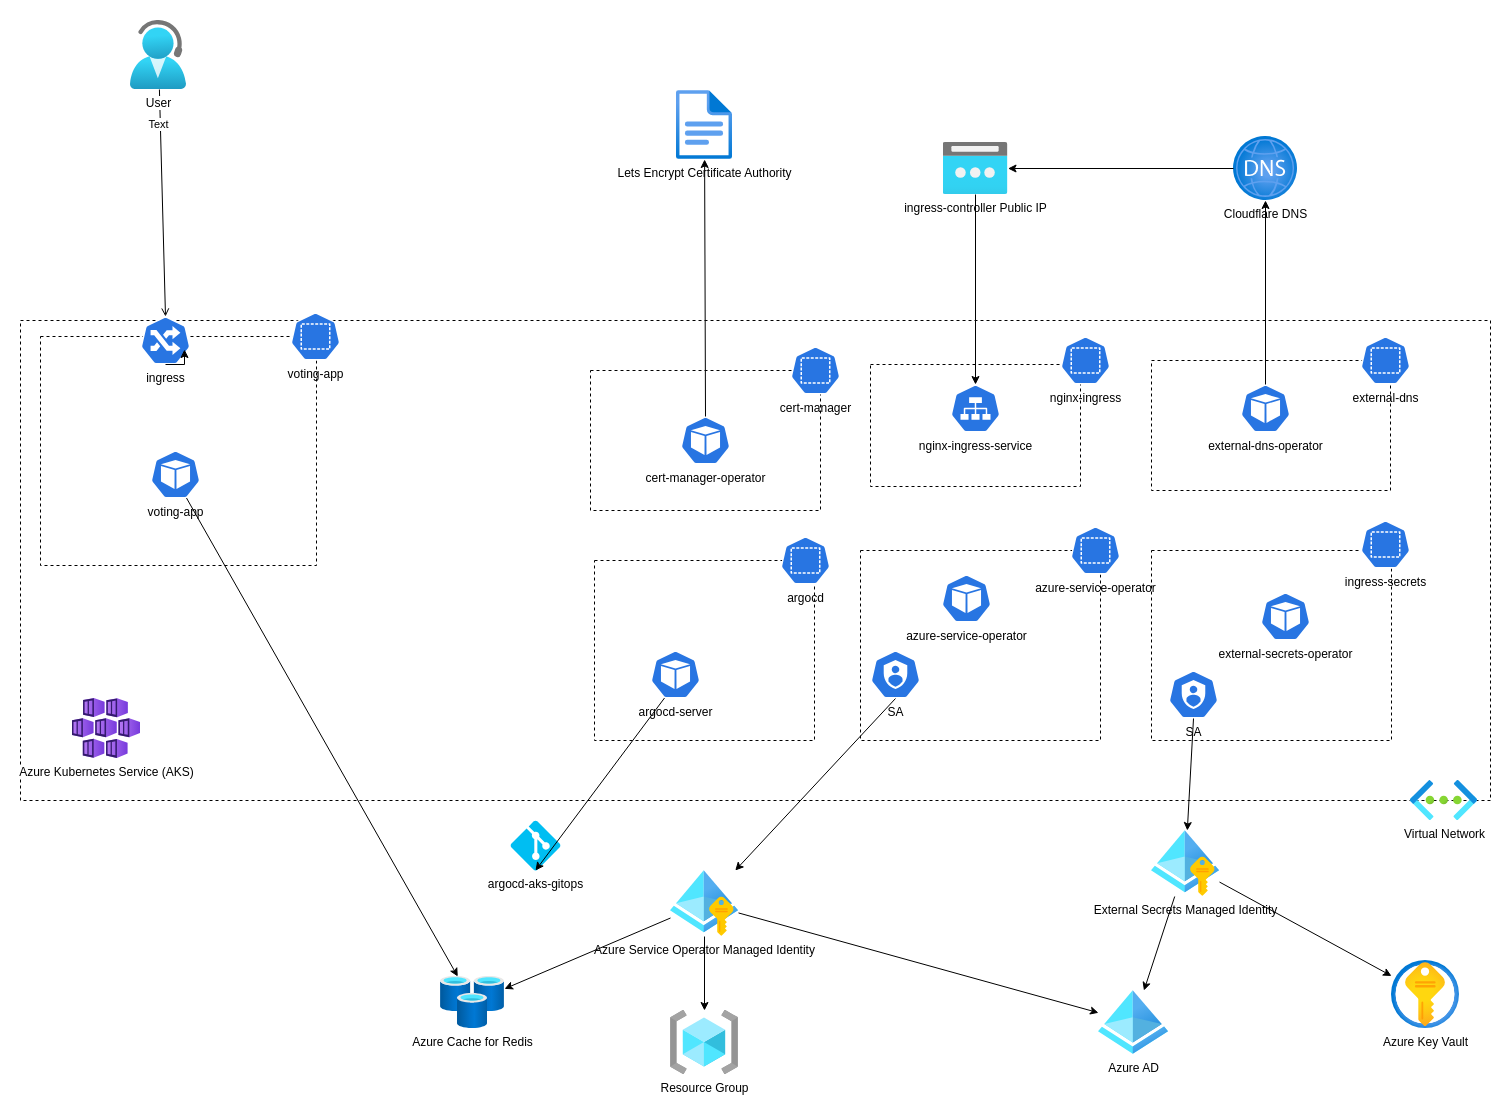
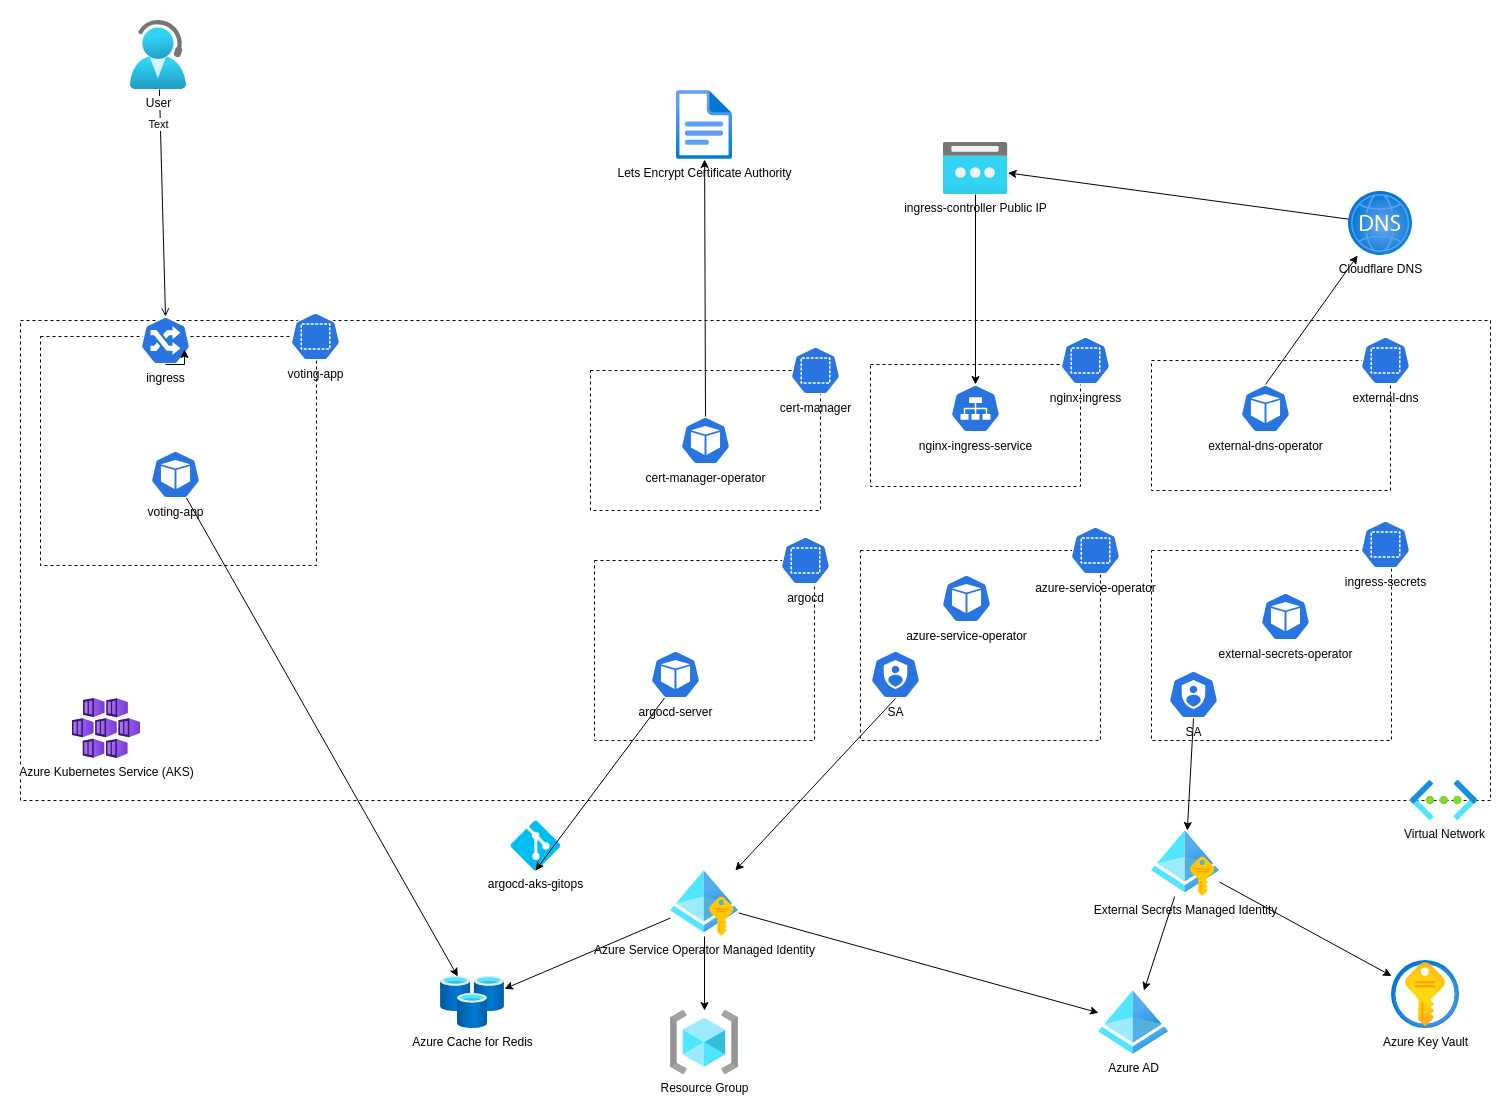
  <mxCell id="0" />
  <mxCell id="1" parent="0" />
  <mxCell id="2" value="" style="rounded=0;whiteSpace=wrap;html=1;dashed=1;" vertex="1" parent="1"><mxGeometry x="1098" y="490" width="302" height="170" as="geometry" /></mxCell>
  <mxCell id="3" value="" style="rounded=0;whiteSpace=wrap;html=1;dashed=1;" vertex="1" parent="1"><mxGeometry x="20" y="320" width="1470" height="480" as="geometry" /></mxCell>
  <mxCell id="4" value="Azure Kubernetes Service (AKS)" style="aspect=fixed;html=1;points=[];align=center;image;fontSize=12;image=img/lib/azure2/containers/Kubernetes_Services.svg;" vertex="1" parent="1"><mxGeometry x="72" y="698" width="68" height="60" as="geometry" /></mxCell>
  <mxCell id="5" value="Azure Cache for Redis" style="aspect=fixed;html=1;points=[];align=center;image;fontSize=12;image=img/lib/azure2/databases/Cache_Redis.svg;" vertex="1" parent="1"><mxGeometry x="440" y="976" width="64" height="52" as="geometry" /></mxCell>
  <mxCell id="6" value="Azure AD" style="aspect=fixed;html=1;points=[];align=center;image;fontSize=12;image=img/lib/azure2/identity/Azure_Active_Directory.svg;" vertex="1" parent="1"><mxGeometry x="1098" y="990" width="70" height="64" as="geometry" /></mxCell>
  <mxCell id="7" value="Azure Key Vault" style="aspect=fixed;html=1;points=[];align=center;image;fontSize=12;image=img/lib/azure2/security/Key_Vaults.svg;" vertex="1" parent="1"><mxGeometry x="1391" y="960" width="68" height="68" as="geometry" /></mxCell>
- <mxCell id="8" value="Cloudflare DNS" style="aspect=fixed;html=1;points=[];align=center;image;fontSize=12;image=img/lib/azure2/networking/DNS_Zones.svg;" vertex="1" parent="1"><mxGeometry x="1233" y="136" width="64" height="64" as="geometry" /></mxCell>
+ <mxCell id="8" value="Cloudflare DNS" style="aspect=fixed;html=1;points=[];align=center;image;fontSize=12;image=img/lib/azure2/networking/DNS_Zones.svg;" vertex="1" parent="1"><mxGeometry x="1348" y="191" width="64" height="64" as="geometry" /></mxCell>
  <mxCell id="9" value="Virtual Network" style="aspect=fixed;html=1;points=[];align=center;image;fontSize=12;image=img/lib/azure2/networking/Virtual_Networks.svg;" vertex="1" parent="1"><mxGeometry x="1410" y="780" width="67" height="40" as="geometry" /></mxCell>
  <mxCell id="10" value="ingress-controller Public IP" style="aspect=fixed;html=1;points=[];align=center;image;fontSize=12;image=img/lib/azure2/networking/Public_IP_Addresses.svg;" vertex="1" parent="1"><mxGeometry x="942.5" y="142" width="65" height="52" as="geometry" /></mxCell>
  <mxCell id="11" value="Azure Service Operator Managed Identity" style="aspect=fixed;html=1;points=[];align=center;image;fontSize=12;image=img/lib/azure2/identity/Managed_Identities.svg;" vertex="1" parent="1"><mxGeometry x="670" y="870" width="68" height="66" as="geometry" /></mxCell>
  <mxCell id="12" value="Resource Group" style="aspect=fixed;html=1;points=[];align=center;image;fontSize=12;image=img/lib/azure2/general/Resource_Groups.svg;dashed=1;" vertex="1" parent="1"><mxGeometry x="670" y="1010" width="68" height="64" as="geometry" /></mxCell>
  <mxCell id="13" value="" style="rounded=0;whiteSpace=wrap;html=1;dashed=1;" vertex="1" parent="1"><mxGeometry x="1151" y="550" width="240" height="190" as="geometry" /></mxCell>
  <mxCell id="14" value="external-secrets-operator" style="sketch=0;html=1;dashed=0;whitespace=wrap;fillColor=#2875E2;strokeColor=#ffffff;points=[[0.005,0.63,0],[0.1,0.2,0],[0.9,0.2,0],[0.5,0,0],[0.995,0.63,0],[0.72,0.99,0],[0.5,1,0],[0.28,0.99,0]];verticalLabelPosition=bottom;align=center;verticalAlign=top;shape=mxgraph.kubernetes.icon;prIcon=pod" vertex="1" parent="1"><mxGeometry x="1260" y="592" width="50" height="48" as="geometry" /></mxCell>
  <mxCell id="15" value="ingress-secrets" style="sketch=0;html=1;dashed=0;whitespace=wrap;fillColor=#2875E2;strokeColor=#ffffff;points=[[0.005,0.63,0],[0.1,0.2,0],[0.9,0.2,0],[0.5,0,0],[0.995,0.63,0],[0.72,0.99,0],[0.5,1,0],[0.28,0.99,0]];verticalLabelPosition=bottom;align=center;verticalAlign=top;shape=mxgraph.kubernetes.icon;prIcon=ns" vertex="1" parent="1"><mxGeometry x="1360" y="520" width="50" height="48" as="geometry" /></mxCell>
  <mxCell id="16" value="External Secrets Managed Identity" style="aspect=fixed;html=1;points=[];align=center;image;fontSize=12;image=img/lib/azure2/identity/Managed_Identities.svg;" vertex="1" parent="1"><mxGeometry x="1151" y="830" width="68" height="66" as="geometry" /></mxCell>
  <mxCell id="17" value="SA" style="sketch=0;html=1;dashed=0;whitespace=wrap;fillColor=#2875E2;strokeColor=#ffffff;points=[[0.005,0.63,0],[0.1,0.2,0],[0.9,0.2,0],[0.5,0,0],[0.995,0.63,0],[0.72,0.99,0],[0.5,1,0],[0.28,0.99,0]];verticalLabelPosition=bottom;align=center;verticalAlign=top;shape=mxgraph.kubernetes.icon;prIcon=sa" vertex="1" parent="1"><mxGeometry x="1168" y="670" width="50" height="48" as="geometry" /></mxCell>
  <mxCell id="18" value="" style="endArrow=classic;html=1;rounded=0;exitX=0.5;exitY=1;exitDx=0;exitDy=0;exitPerimeter=0;" edge="1" parent="1" source="17" target="16"><mxGeometry width="50" height="50" relative="1" as="geometry"><mxPoint x="1310" y="860" as="sourcePoint" /><mxPoint x="1360" y="810" as="targetPoint" /></mxGeometry></mxCell>
  <mxCell id="19" value="" style="endArrow=classic;html=1;rounded=0;" edge="1" parent="1" source="16" target="7"><mxGeometry width="50" height="50" relative="1" as="geometry"><mxPoint x="1360" y="950" as="sourcePoint" /><mxPoint x="1410" y="900" as="targetPoint" /></mxGeometry></mxCell>
  <mxCell id="20" value="" style="endArrow=classic;html=1;rounded=0;" edge="1" parent="1" source="16" target="6"><mxGeometry width="50" height="50" relative="1" as="geometry"><mxPoint x="1200" y="1020" as="sourcePoint" /><mxPoint x="1250" y="970" as="targetPoint" /></mxGeometry></mxCell>
  <mxCell id="21" value="" style="rounded=0;whiteSpace=wrap;html=1;dashed=1;" vertex="1" parent="1"><mxGeometry x="1151" y="360" width="239" height="130" as="geometry" /></mxCell>
  <mxCell id="22" value="external-dns" style="sketch=0;html=1;dashed=0;whitespace=wrap;fillColor=#2875E2;strokeColor=#ffffff;points=[[0.005,0.63,0],[0.1,0.2,0],[0.9,0.2,0],[0.5,0,0],[0.995,0.63,0],[0.72,0.99,0],[0.5,1,0],[0.28,0.99,0]];verticalLabelPosition=bottom;align=center;verticalAlign=top;shape=mxgraph.kubernetes.icon;prIcon=ns" vertex="1" parent="1"><mxGeometry x="1360" y="336" width="50" height="48" as="geometry" /></mxCell>
  <mxCell id="23" value="external-dns-operator" style="sketch=0;html=1;dashed=0;whitespace=wrap;fillColor=#2875E2;strokeColor=#ffffff;points=[[0.005,0.63,0],[0.1,0.2,0],[0.9,0.2,0],[0.5,0,0],[0.995,0.63,0],[0.72,0.99,0],[0.5,1,0],[0.28,0.99,0]];verticalLabelPosition=bottom;align=center;verticalAlign=top;shape=mxgraph.kubernetes.icon;prIcon=pod" vertex="1" parent="1"><mxGeometry x="1240" y="384" width="50" height="48" as="geometry" /></mxCell>
  <mxCell id="24" value="" style="endArrow=classic;html=1;rounded=0;exitX=0.5;exitY=0;exitDx=0;exitDy=0;exitPerimeter=0;" edge="1" parent="1" source="23" target="8"><mxGeometry width="50" height="50" relative="1" as="geometry"><mxPoint x="1310" y="300" as="sourcePoint" /><mxPoint x="1360" y="250" as="targetPoint" /></mxGeometry></mxCell>
  <mxCell id="25" value="Lets Encrypt Certificate Authority" style="aspect=fixed;html=1;points=[];align=center;image;fontSize=12;image=img/lib/azure2/general/File.svg;dashed=1;" vertex="1" parent="1"><mxGeometry x="676" y="90" width="56.0" height="69" as="geometry" /></mxCell>
  <mxCell id="26" value="" style="endArrow=classic;html=1;rounded=0;" edge="1" parent="1" source="8" target="10"><mxGeometry width="50" height="50" relative="1" as="geometry"><mxPoint x="1110" y="240" as="sourcePoint" /><mxPoint x="1160" y="190" as="targetPoint" /></mxGeometry></mxCell>
  <mxCell id="27" value="" style="rounded=0;whiteSpace=wrap;html=1;dashed=1;" vertex="1" parent="1"><mxGeometry x="870" y="364" width="210" height="122" as="geometry" /></mxCell>
  <mxCell id="28" value="nginx-ingress" style="sketch=0;html=1;dashed=0;whitespace=wrap;fillColor=#2875E2;strokeColor=#ffffff;points=[[0.005,0.63,0],[0.1,0.2,0],[0.9,0.2,0],[0.5,0,0],[0.995,0.63,0],[0.72,0.99,0],[0.5,1,0],[0.28,0.99,0]];verticalLabelPosition=bottom;align=center;verticalAlign=top;shape=mxgraph.kubernetes.icon;prIcon=ns" vertex="1" parent="1"><mxGeometry x="1060" y="336" width="50" height="48" as="geometry" /></mxCell>
  <mxCell id="29" value="nginx-ingress-service" style="sketch=0;html=1;dashed=0;whitespace=wrap;fillColor=#2875E2;strokeColor=#ffffff;points=[[0.005,0.63,0],[0.1,0.2,0],[0.9,0.2,0],[0.5,0,0],[0.995,0.63,0],[0.72,0.99,0],[0.5,1,0],[0.28,0.99,0]];verticalLabelPosition=bottom;align=center;verticalAlign=top;shape=mxgraph.kubernetes.icon;prIcon=svc" vertex="1" parent="1"><mxGeometry x="950" y="384" width="50" height="48" as="geometry" /></mxCell>
  <mxCell id="30" value="" style="rounded=0;whiteSpace=wrap;html=1;dashed=1;" vertex="1" parent="1"><mxGeometry x="860" y="550" width="240" height="190" as="geometry" /></mxCell>
  <mxCell id="31" value="" style="endArrow=classic;html=1;rounded=0;entryX=0.5;entryY=0;entryDx=0;entryDy=0;entryPerimeter=0;" edge="1" parent="1" source="10" target="29"><mxGeometry width="50" height="50" relative="1" as="geometry"><mxPoint x="600" y="280" as="sourcePoint" /><mxPoint x="650" as="targetPoint" y="230" /></mxGeometry></mxCell>
  <mxCell id="32" value="SA" style="sketch=0;html=1;dashed=0;whitespace=wrap;fillColor=#2875E2;strokeColor=#ffffff;points=[[0.005,0.63,0],[0.1,0.2,0],[0.9,0.2,0],[0.5,0,0],[0.995,0.63,0],[0.72,0.99,0],[0.5,1,0],[0.28,0.99,0]];verticalLabelPosition=bottom;align=center;verticalAlign=top;shape=mxgraph.kubernetes.icon;prIcon=sa" vertex="1" parent="1"><mxGeometry x="870" y="650" width="50" height="48" as="geometry" /></mxCell>
  <mxCell id="33" value="azure-service-operator" style="sketch=0;html=1;dashed=0;whitespace=wrap;fillColor=#2875E2;strokeColor=#ffffff;points=[[0.005,0.63,0],[0.1,0.2,0],[0.9,0.2,0],[0.5,0,0],[0.995,0.63,0],[0.72,0.99,0],[0.5,1,0],[0.28,0.99,0]];verticalLabelPosition=bottom;align=center;verticalAlign=top;shape=mxgraph.kubernetes.icon;prIcon=pod" vertex="1" parent="1"><mxGeometry x="941" y="574" width="50" height="48" as="geometry" /></mxCell>
  <mxCell id="34" value="" style="endArrow=classic;html=1;rounded=0;exitX=0.5;exitY=1;exitDx=0;exitDy=0;exitPerimeter=0;" edge="1" parent="1" source="32" target="11"><mxGeometry width="50" height="50" relative="1" as="geometry"><mxPoint x="840" y="870" as="sourcePoint" /><mxPoint x="890" y="820" as="targetPoint" /></mxGeometry></mxCell>
  <mxCell id="35" value="" style="endArrow=classic;html=1;rounded=0;" edge="1" parent="1" source="11" target="6"><mxGeometry width="50" height="50" relative="1" as="geometry"><mxPoint x="860" y="930" as="sourcePoint" /><mxPoint x="910" y="880" as="targetPoint" /></mxGeometry></mxCell>
  <mxCell id="36" value="" style="endArrow=classic;html=1;rounded=0;" edge="1" parent="1" source="11" target="5"><mxGeometry width="50" height="50" relative="1" as="geometry"><mxPoint x="460" y="910" as="sourcePoint" /><mxPoint x="510" y="860" as="targetPoint" /></mxGeometry></mxCell>
  <mxCell id="37" value="" style="endArrow=classic;html=1;rounded=0;" edge="1" parent="1" source="11" target="12"><mxGeometry width="50" height="50" relative="1" as="geometry"><mxPoint x="770" y="1100" as="sourcePoint" /><mxPoint x="820" y="1050" as="targetPoint" /></mxGeometry></mxCell>
  <mxCell id="38" value="" style="rounded=0;whiteSpace=wrap;html=1;dashed=1;" vertex="1" parent="1"><mxGeometry x="594" y="560" width="220" height="180" as="geometry" /></mxCell>
  <mxCell id="39" value="azure-service-operator" style="sketch=0;html=1;dashed=0;whitespace=wrap;fillColor=#2875E2;strokeColor=#ffffff;points=[[0.005,0.63,0],[0.1,0.2,0],[0.9,0.2,0],[0.5,0,0],[0.995,0.63,0],[0.72,0.99,0],[0.5,1,0],[0.28,0.99,0]];verticalLabelPosition=bottom;align=center;verticalAlign=top;shape=mxgraph.kubernetes.icon;prIcon=ns" vertex="1" parent="1"><mxGeometry x="1070" y="526" width="50" height="48" as="geometry" /></mxCell>
  <mxCell id="40" value="argocd" style="sketch=0;html=1;dashed=0;whitespace=wrap;fillColor=#2875E2;strokeColor=#ffffff;points=[[0.005,0.63,0],[0.1,0.2,0],[0.9,0.2,0],[0.5,0,0],[0.995,0.63,0],[0.72,0.99,0],[0.5,1,0],[0.28,0.99,0]];verticalLabelPosition=bottom;align=center;verticalAlign=top;shape=mxgraph.kubernetes.icon;prIcon=ns" vertex="1" parent="1"><mxGeometry x="780" y="536" width="50" height="48" as="geometry" /></mxCell>
  <mxCell id="41" value="argocd-aks-gitops" style="verticalLabelPosition=bottom;html=1;verticalAlign=top;align=center;strokeColor=none;fillColor=#00BEF2;shape=mxgraph.azure.git_repository;dashed=1;" vertex="1" parent="1"><mxGeometry x="510" y="820" width="50" height="50" as="geometry" /></mxCell>
  <mxCell id="42" value="argocd-server" style="sketch=0;html=1;dashed=0;whitespace=wrap;fillColor=#2875E2;strokeColor=#ffffff;points=[[0.005,0.63,0],[0.1,0.2,0],[0.9,0.2,0],[0.5,0,0],[0.995,0.63,0],[0.72,0.99,0],[0.5,1,0],[0.28,0.99,0]];verticalLabelPosition=bottom;align=center;verticalAlign=top;shape=mxgraph.kubernetes.icon;prIcon=pod" vertex="1" parent="1"><mxGeometry x="650" y="650" width="50" height="48" as="geometry" /></mxCell>
  <mxCell id="43" value="" style="endArrow=classic;html=1;rounded=0;entryX=0.5;entryY=1;entryDx=0;entryDy=0;entryPerimeter=0;exitX=0.28;exitY=0.99;exitDx=0;exitDy=0;exitPerimeter=0;" edge="1" parent="1" source="42" target="41"><mxGeometry width="50" height="50" relative="1" as="geometry"><mxPoint x="200" y="670" as="sourcePoint" /><mxPoint x="250" y="620" as="targetPoint" /></mxGeometry></mxCell>
  <mxCell id="44" value="" style="rounded=0;whiteSpace=wrap;html=1;dashed=1;" vertex="1" parent="1"><mxGeometry x="40" y="336" width="276" height="229" as="geometry" /></mxCell>
  <mxCell id="45" value="voting-app" style="sketch=0;html=1;dashed=0;whitespace=wrap;fillColor=#2875E2;strokeColor=#ffffff;points=[[0.005,0.63,0],[0.1,0.2,0],[0.9,0.2,0],[0.5,0,0],[0.995,0.63,0],[0.72,0.99,0],[0.5,1,0],[0.28,0.99,0]];verticalLabelPosition=bottom;align=center;verticalAlign=top;shape=mxgraph.kubernetes.icon;prIcon=ns" vertex="1" parent="1"><mxGeometry x="290" y="312" width="50" height="48" as="geometry" /></mxCell>
  <mxCell id="46" value="voting-app" style="sketch=0;html=1;dashed=0;whitespace=wrap;fillColor=#2875E2;strokeColor=#ffffff;points=[[0.005,0.63,0],[0.1,0.2,0],[0.9,0.2,0],[0.5,0,0],[0.995,0.63,0],[0.72,0.99,0],[0.5,1,0],[0.28,0.99,0]];verticalLabelPosition=bottom;align=center;verticalAlign=top;shape=mxgraph.kubernetes.icon;prIcon=pod" vertex="1" parent="1"><mxGeometry y="450" width="50" height="48" as="geometry" x="150" /></mxCell>
  <mxCell id="47" value="ingress" style="sketch=0;html=1;dashed=0;whitespace=wrap;fillColor=#2875E2;strokeColor=#ffffff;points=[[0.005,0.63,0],[0.1,0.2,0],[0.9,0.2,0],[0.5,0,0],[0.995,0.63,0],[0.72,0.99,0],[0.5,1,0],[0.28,0.99,0]];verticalLabelPosition=bottom;align=center;verticalAlign=top;shape=mxgraph.kubernetes.icon;prIcon=ing" vertex="1" parent="1"><mxGeometry x="140" y="316" width="50" height="48" as="geometry" /></mxCell>
  <mxCell id="48" value="" style="endArrow=open;html=1;rounded=0;entryX=0.5;entryY=0;entryDx=0;entryDy=0;entryPerimeter=0;" edge="1" parent="1" source="50" target="47"><mxGeometry width="50" height="50" relative="1" as="geometry"><mxPoint x="730" y="190" as="sourcePoint" /><mxPoint x="730" y="220" as="targetPoint" /></mxGeometry></mxCell>
  <mxCell id="49" value="Text" style="edgeLabel;html=1;align=center;verticalAlign=middle;resizable=0;points=[];" vertex="1" connectable="0" parent="48"><mxGeometry x="-0.703" y="-2" relative="1" as="geometry"><mxPoint as="offset" /></mxGeometry></mxCell>
  <mxCell id="50" value="User" style="aspect=fixed;html=1;points=[];align=center;image;fontSize=12;image=img/lib/azure2/general/Help_and_Support.svg;dashed=1;" vertex="1" parent="1"><mxGeometry x="130" y="20" width="56" height="69" as="geometry" /></mxCell>
  <mxCell id="51" value="" style="endArrow=classic;html=1;rounded=0;exitX=0.72;exitY=0.99;exitDx=0;exitDy=0;exitPerimeter=0;" edge="1" parent="1" source="46" target="5"><mxGeometry width="50" height="50" relative="1" as="geometry"><mxPoint x="430" y="910" as="sourcePoint" /><mxPoint x="480" y="860" as="targetPoint" /></mxGeometry></mxCell>
  <mxCell id="52" style="edgeStyle=orthogonalEdgeStyle;rounded=0;orthogonalLoop=1;jettySize=auto;html=1;exitX=0.5;exitY=1;exitDx=0;exitDy=0;exitPerimeter=0;entryX=0.88;entryY=0.688;entryDx=0;entryDy=0;entryPerimeter=0;" edge="1" parent="1" source="47" target="47"><mxGeometry relative="1" as="geometry" /></mxCell>
  <mxCell id="53" value="" style="rounded=0;whiteSpace=wrap;html=1;dashed=1;" vertex="1" parent="1"><mxGeometry x="590" y="370" width="230" height="140" as="geometry" /></mxCell>
  <mxCell id="54" value="cert-manager" style="sketch=0;html=1;dashed=0;whitespace=wrap;fillColor=#2875E2;strokeColor=#ffffff;points=[[0.005,0.63,0],[0.1,0.2,0],[0.9,0.2,0],[0.5,0,0],[0.995,0.63,0],[0.72,0.99,0],[0.5,1,0],[0.28,0.99,0]];verticalLabelPosition=bottom;align=center;verticalAlign=top;shape=mxgraph.kubernetes.icon;prIcon=ns" vertex="1" parent="1"><mxGeometry x="790" y="346" width="50" height="48" as="geometry" /></mxCell>
  <mxCell id="55" value="cert-manager-operator" style="sketch=0;html=1;dashed=0;whitespace=wrap;fillColor=#2875E2;strokeColor=#ffffff;points=[[0.005,0.63,0],[0.1,0.2,0],[0.9,0.2,0],[0.5,0,0],[0.995,0.63,0],[0.72,0.99,0],[0.5,1,0],[0.28,0.99,0]];verticalLabelPosition=bottom;align=center;verticalAlign=top;shape=mxgraph.kubernetes.icon;prIcon=pod" vertex="1" parent="1"><mxGeometry x="680" y="416" width="50" height="48" as="geometry" /></mxCell>
  <mxCell id="56" value="" style="endArrow=classic;html=1;rounded=0;exitX=0.5;exitY=0;exitDx=0;exitDy=0;exitPerimeter=0;" edge="1" parent="1" source="55" target="25"><mxGeometry width="50" height="50" relative="1" as="geometry"><mxPoint x="640" y="310" as="sourcePoint" /><mxPoint x="690" y="260" as="targetPoint" /></mxGeometry></mxCell>
